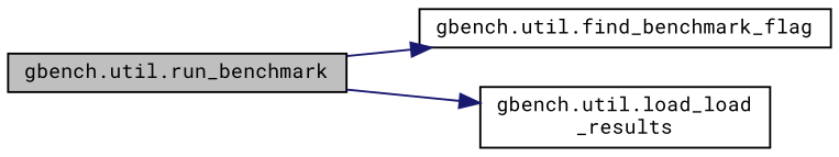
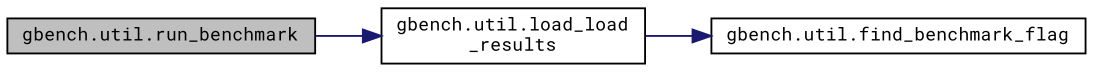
  digraph {
    fontname="Roboto Mono"
    rankdir=LR
    node [color=black fillcolor=white fontname="Roboto Mono" fontsize=10 shape=record style=filled]
    edge [color=midnightblue fontname="Roboto Mono" fontsize=10 labelfontname=Helvetica labelfontsize=10 style=solid]
    n1 [fillcolor=grey75 fontcolor=black height=0.2 label="gbench.util.run_benchmark" width=0.4]
    n2 [height=0.2 label="gbench.util.find_benchmark_flag" width=0.4]
    n3 [height=0.2 label="gbench.util.load_load\l_results" width=0.4]
-   n1 -> n2
+   n3 -> n2
    n1 -> n3
  }
